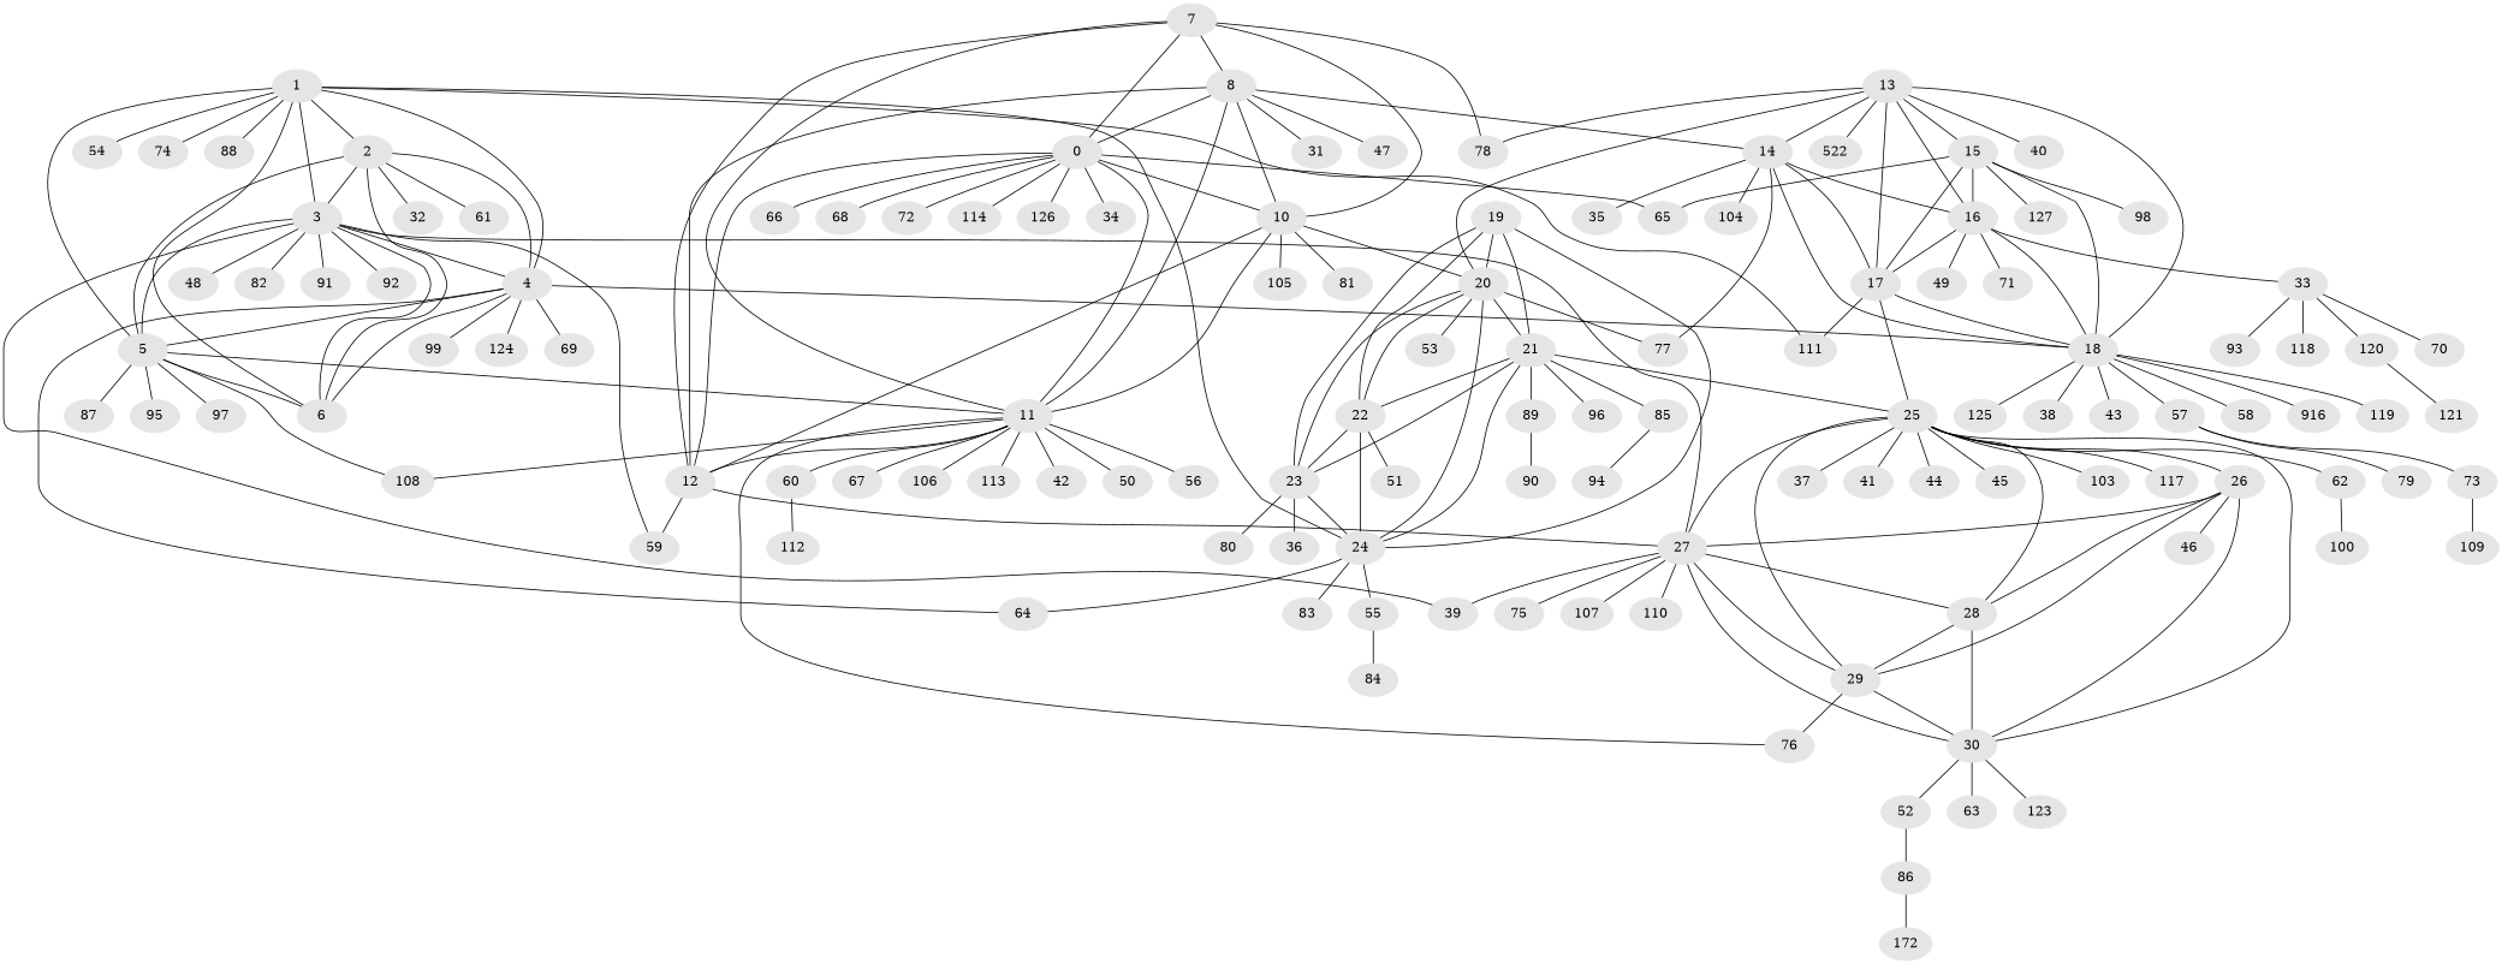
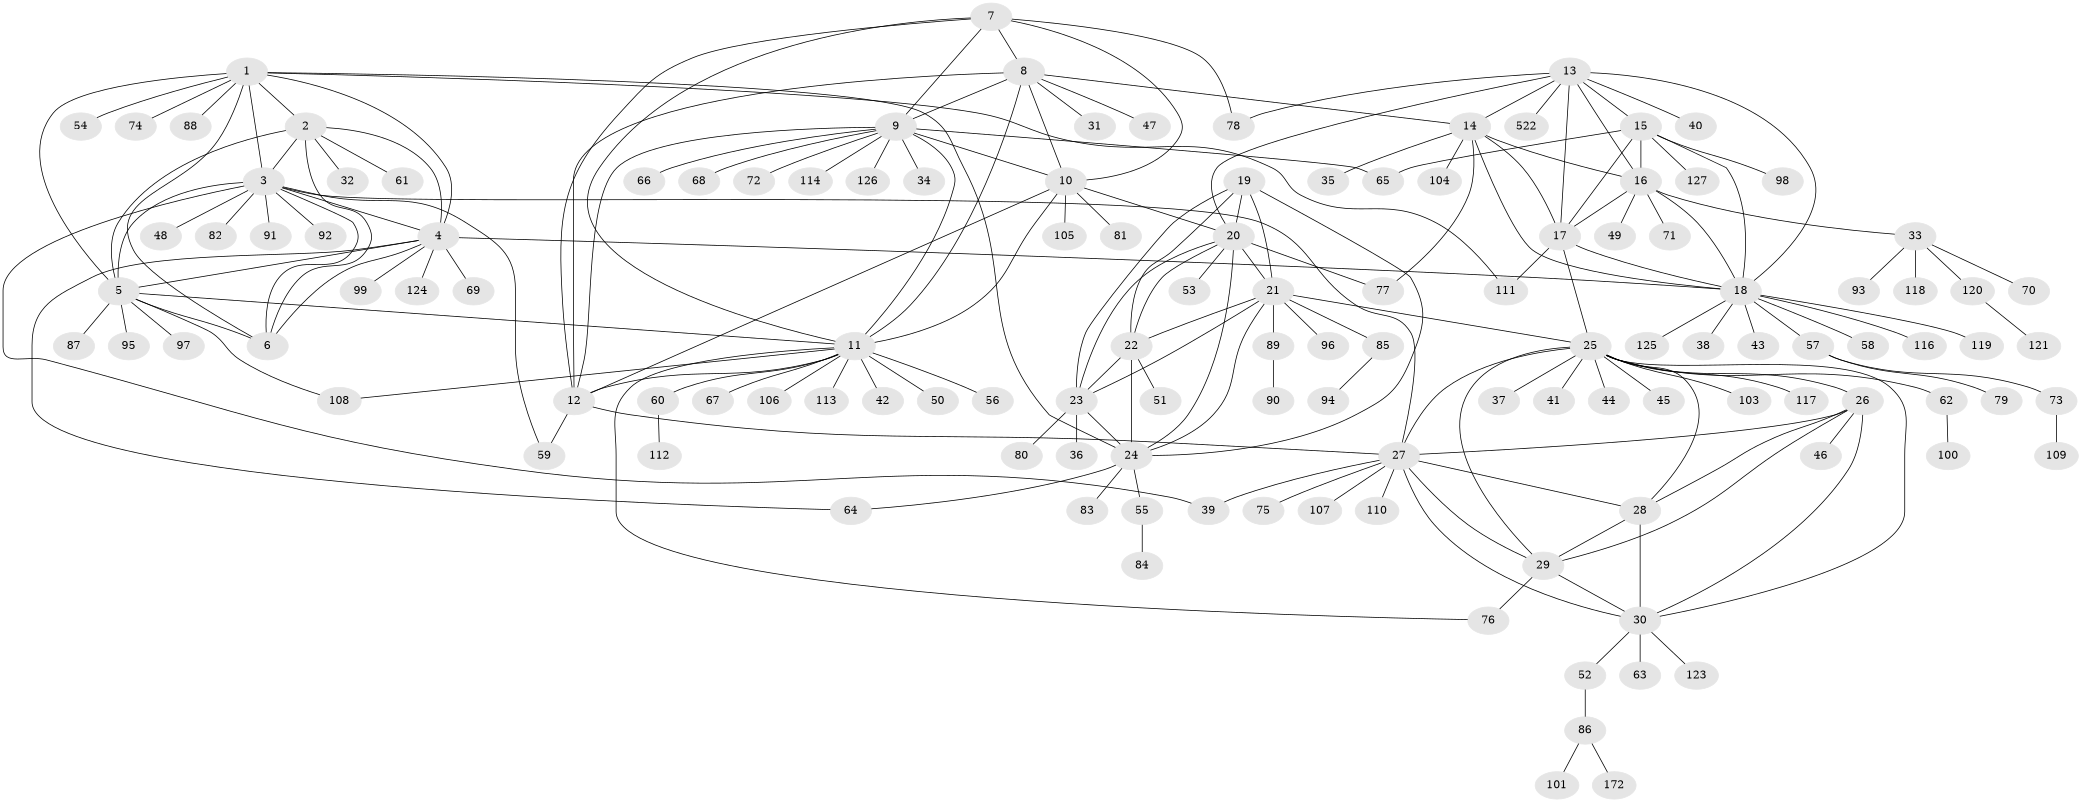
  graph {
    node [color=gray90 style=filled]
    1
    2
    3
    4
    5
    6
    24
    54
    74
    88
    111
    32
    61
    27
    39
    48
    59
    82
    91
    92
    18
    64
    69
    99
    124
    11
    87
    95
    97
    108
    55
    83
    28
    29
    30
    75
    107
    110
    38
    43
    57
    58
-   116 [label=916]
+   116
    119
    125
    12
    42
    50
    56
    60
    67
    76
    106
    113
    7
    8
-   9 [label=0]
+   9
    10
    78
    14
    31
    47
    34
    66
    68
    72
    114
    126
    65
    20
    81
    105
    16
    17
    35
    77
    104
    21
    22
    23
    53
    112
    13
    15
    40
    n86 [label=522]
    98
    127
    33
    49
    71
    25
    70
    93
    118
    120
    26
    37
    41
    44
    45
    62
    103
    117
    73
    79
    19
    85
    89
    96
    51
    36
    80
    94
    90
    84
    46
    52
    63
    123
    100
    86
    121
+   101
    n125 [label=172]
    109
    1 -- 2
    1 -- 3
    1 -- 4
    1 -- 5
    1 -- 6
    1 -- 24
    1 -- 54
    1 -- 74
    1 -- 88
    1 -- 111
    2 -- 3
    2 -- 4
    2 -- 5
    2 -- 6
    2 -- 32
    2 -- 61
    3 -- 4
    3 -- 5
    3 -- 6
    3 -- 27
    3 -- 39
    3 -- 48
    3 -- 59
    3 -- 82
    3 -- 91
    3 -- 92
    4 -- 5
    4 -- 6
    4 -- 18
    4 -- 64
    4 -- 69
    4 -- 99
    4 -- 124
    5 -- 6
    5 -- 11
    5 -- 87
    5 -- 95
    5 -- 97
    5 -- 108
    24 -- 64
    24 -- 55
    24 -- 83
    27 -- 39
    27 -- 28
    27 -- 29
    27 -- 30
    27 -- 75
    27 -- 107
    27 -- 110
    18 -- 38
    18 -- 43
    18 -- 57
    18 -- 58
    18 -- 116
    18 -- 119
    18 -- 125
    11 -- 108
    11 -- 12
    11 -- 42
    11 -- 50
    11 -- 56
    11 -- 60
    11 -- 67
    11 -- 76
    11 -- 106
    11 -- 113
    55 -- 84
    28 -- 29
    28 -- 30
    29 -- 30
    29 -- 76
    30 -- 52
    30 -- 63
    30 -- 123
    57 -- 73
    57 -- 79
    12 -- 27
    12 -- 59
    60 -- 112
    7 -- 11
    7 -- 12
    7 -- 8
    7 -- 9
    7 -- 10
    7 -- 78
    8 -- 11
    8 -- 12
    8 -- 9
    8 -- 10
    8 -- 14
    8 -- 31
    8 -- 47
    9 -- 11
    9 -- 12
    9 -- 10
    9 -- 34
    9 -- 66
    9 -- 68
    9 -- 72
    9 -- 114
    9 -- 126
    9 -- 65
    10 -- 11
    10 -- 12
    10 -- 20
    10 -- 81
    10 -- 105
    14 -- 18
    14 -- 16
    14 -- 17
    14 -- 35
    14 -- 77
    14 -- 104
    20 -- 24
    20 -- 77
    20 -- 21
    20 -- 22
    20 -- 23
    20 -- 53
    16 -- 18
    16 -- 17
    16 -- 33
    16 -- 49
    16 -- 71
    17 -- 111
    17 -- 18
    17 -- 25
    21 -- 24
    21 -- 22
    21 -- 23
    21 -- 25
    21 -- 85
    21 -- 89
    21 -- 96
    22 -- 24
    22 -- 23
    22 -- 51
    23 -- 24
    23 -- 36
    23 -- 80
    13 -- 18
    13 -- 78
    13 -- 14
    13 -- 20
    13 -- 16
    13 -- 17
    13 -- 15
    13 -- 40
    13 -- n86
    15 -- 18
    15 -- 65
    15 -- 16
    15 -- 17
    15 -- 98
    15 -- 127
    33 -- 70
    33 -- 93
    33 -- 118
    33 -- 120
    25 -- 27
    25 -- 28
    25 -- 29
    25 -- 30
    25 -- 26
    25 -- 37
    25 -- 41
    25 -- 44
    25 -- 45
    25 -- 62
    25 -- 103
    25 -- 117
    120 -- 121
    26 -- 27
    26 -- 28
    26 -- 29
    26 -- 30
    26 -- 46
    62 -- 100
    73 -- 109
    19 -- 24
    19 -- 20
    19 -- 21
    19 -- 22
    19 -- 23
    85 -- 94
    89 -- 90
    52 -- 86
+   86 -- 101
    86 -- n125
  }
